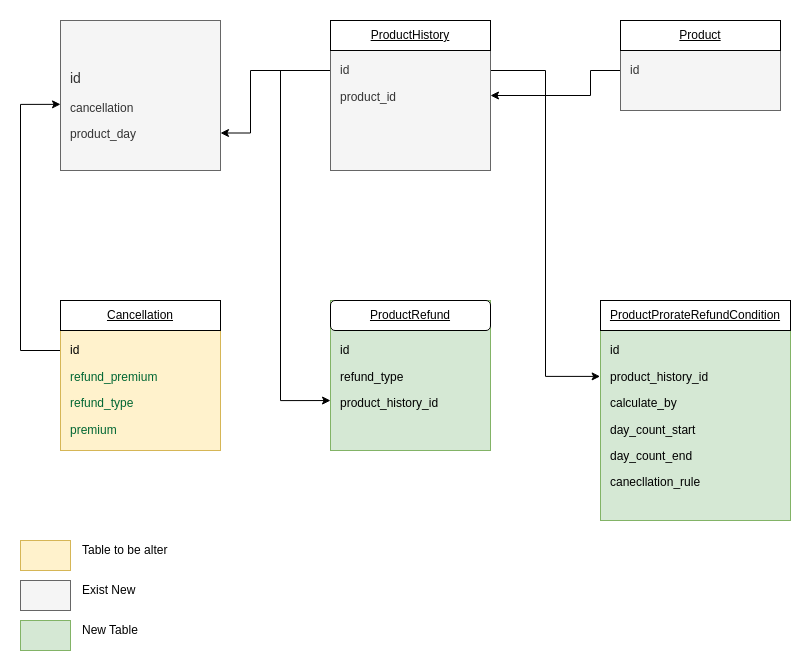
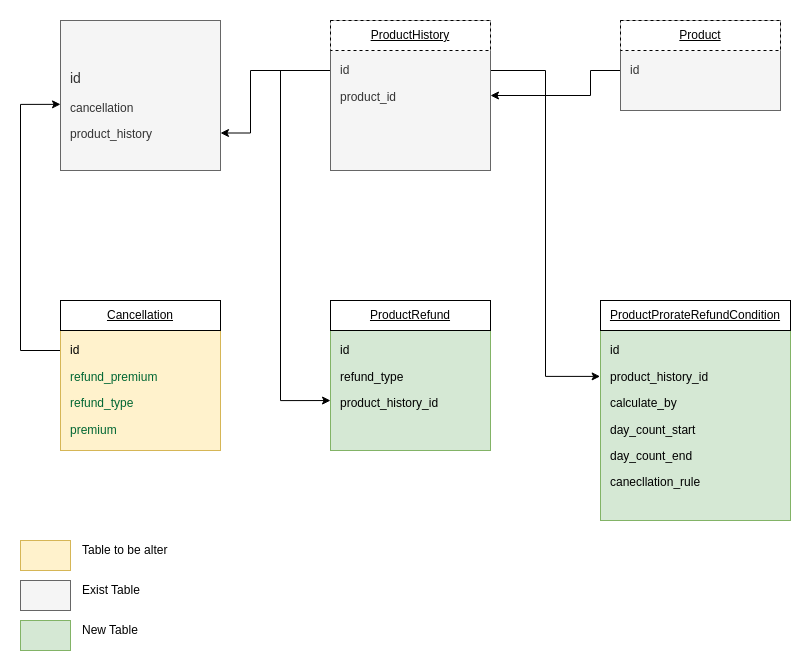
  <mxCell id="0" />
  <mxCell id="1" parent="0" />
- <mxCell id="2" value="&lt;p style=&quot;font-size: 14px&quot;&gt;&lt;br&gt;&lt;/p&gt;&lt;p style=&quot;font-size: 14px&quot;&gt;id&lt;/p&gt;&lt;p&gt;cancellation&lt;/p&gt;&lt;p&gt;product_day&lt;/p&gt;" style="rounded=0;whiteSpace=wrap;html=1;align=left;verticalAlign=top;spacingLeft=8;spacingTop=-2;fillColor=#f5f5f5;strokeColor=#666666;fontColor=#333333;" vertex="1" parent="1"><mxGeometry x="60" y="20" width="160" height="150" as="geometry" /></mxCell>
+ <mxCell id="2" value="&lt;p style=&quot;font-size: 14px&quot;&gt;&lt;br&gt;&lt;/p&gt;&lt;p style=&quot;font-size: 14px&quot;&gt;id&lt;/p&gt;&lt;p&gt;cancellation&lt;/p&gt;&lt;p&gt;product_history&lt;/p&gt;" style="rounded=0;whiteSpace=wrap;html=1;align=left;verticalAlign=top;spacingLeft=8;spacingTop=-2;fillColor=#f5f5f5;strokeColor=#666666;fontColor=#333333;" vertex="1" parent="1"><mxGeometry x="60" y="20" width="160" height="150" as="geometry" /></mxCell>
  <mxCell id="3" style="edgeStyle=orthogonalEdgeStyle;rounded=0;orthogonalLoop=1;jettySize=auto;html=1;entryX=1;entryY=0.75;entryDx=0;entryDy=0;" edge="1" parent="1" source="6" target="2"><mxGeometry relative="1" as="geometry"><Array as="points"><mxPoint x="250" y="70" /><mxPoint x="250" y="133" /></Array></mxGeometry></mxCell>
  <mxCell id="4" style="edgeStyle=orthogonalEdgeStyle;rounded=0;orthogonalLoop=1;jettySize=auto;html=1;entryX=0;entryY=0.667;entryDx=0;entryDy=0;entryPerimeter=0;" edge="1" parent="1" source="6" target="14"><mxGeometry relative="1" as="geometry"><Array as="points"><mxPoint x="280" y="70" /><mxPoint x="280" y="400" /></Array></mxGeometry></mxCell>
  <mxCell id="5" style="edgeStyle=orthogonalEdgeStyle;rounded=0;orthogonalLoop=1;jettySize=auto;html=1;entryX=-0.002;entryY=0.345;entryDx=0;entryDy=0;entryPerimeter=0;" edge="1" parent="1" source="6" target="16"><mxGeometry relative="1" as="geometry"><Array as="points"><mxPoint x="545" y="70" /><mxPoint x="545" y="376" /></Array></mxGeometry></mxCell>
  <mxCell id="6" value="&lt;p&gt;&lt;u&gt;&lt;span&gt;&lt;b&gt;ProductHistory&lt;/b&gt;&lt;/span&gt;&lt;/u&gt;&lt;/p&gt;&lt;p&gt;&lt;span&gt;id&lt;/span&gt;&lt;/p&gt;&lt;p&gt;&lt;span&gt;product_id&lt;/span&gt;&lt;/p&gt;" style="rounded=0;whiteSpace=wrap;html=1;align=left;verticalAlign=top;spacingLeft=8;spacingTop=-2;fillColor=#f5f5f5;strokeColor=#666666;fontColor=#333333;" vertex="1" parent="1"><mxGeometry x="330" y="20" width="160" height="150" as="geometry" /></mxCell>
  <mxCell id="7" style="edgeStyle=orthogonalEdgeStyle;rounded=0;orthogonalLoop=1;jettySize=auto;html=1;entryX=1;entryY=0.5;entryDx=0;entryDy=0;" edge="1" parent="1" source="8" target="6"><mxGeometry relative="1" as="geometry"><Array as="points"><mxPoint x="590" y="70" /><mxPoint x="590" y="95" /></Array></mxGeometry></mxCell>
  <mxCell id="8" value="&lt;p&gt;&lt;u&gt;&lt;span&gt;Product&lt;/span&gt;&lt;/u&gt;&lt;/p&gt;&lt;p&gt;&lt;span&gt;id&lt;/span&gt;&lt;/p&gt;" style="rounded=0;whiteSpace=wrap;html=1;align=left;verticalAlign=top;spacingLeft=8;spacingTop=-2;fillColor=#f5f5f5;strokeColor=#666666;fontColor=#333333;" vertex="1" parent="1"><mxGeometry x="620" y="20" width="160" height="90" as="geometry" /></mxCell>
- <mxCell id="9" value="&lt;p&gt;&lt;u&gt;&lt;span&gt;ProductHistory&lt;/span&gt;&lt;/u&gt;&lt;br&gt;&lt;/p&gt;" style="rounded=0;whiteSpace=wrap;html=1;align=center;" vertex="1" parent="1"><mxGeometry x="330" y="20" width="160" height="30" as="geometry" /></mxCell>
- <mxCell id="10" value="&lt;p&gt;&lt;u&gt;&lt;span&gt;Product&lt;/span&gt;&lt;/u&gt;&lt;br&gt;&lt;/p&gt;" style="rounded=0;whiteSpace=wrap;html=1;align=center;" vertex="1" parent="1"><mxGeometry x="620" y="20" width="160" height="30" as="geometry" /></mxCell>
+ <mxCell id="9" value="&lt;p&gt;&lt;u&gt;&lt;span&gt;ProductHistory&lt;/span&gt;&lt;/u&gt;&lt;br&gt;&lt;/p&gt;" style="rounded=0;whiteSpace=wrap;html=1;align=center;dashed=1;" vertex="1" parent="1"><mxGeometry x="330" y="20" width="160" height="30" as="geometry" /></mxCell>
+ <mxCell id="10" value="&lt;p&gt;&lt;u&gt;&lt;span&gt;Product&lt;/span&gt;&lt;/u&gt;&lt;br&gt;&lt;/p&gt;" style="rounded=0;whiteSpace=wrap;html=1;align=center;dashed=1;" vertex="1" parent="1"><mxGeometry x="620" y="20" width="160" height="30" as="geometry" /></mxCell>
  <mxCell id="11" style="edgeStyle=orthogonalEdgeStyle;rounded=0;orthogonalLoop=1;jettySize=auto;html=1;entryX=0;entryY=0.559;entryDx=0;entryDy=0;entryPerimeter=0;" edge="1" parent="1" source="12" target="2"><mxGeometry relative="1" as="geometry"><Array as="points"><mxPoint x="20" y="350" /><mxPoint x="20" y="104" /></Array></mxGeometry></mxCell>
  <mxCell id="12" value="&lt;p&gt;&lt;span&gt;&lt;br&gt;&lt;/span&gt;&lt;/p&gt;&lt;p&gt;&lt;span&gt;id&lt;/span&gt;&lt;/p&gt;&lt;p&gt;&lt;span&gt;&lt;font color=&quot;#006633&quot;&gt;refund_premium&lt;/font&gt;&lt;/span&gt;&lt;/p&gt;&lt;p&gt;&lt;span&gt;&lt;font color=&quot;#006633&quot;&gt;refund_type&lt;/font&gt;&lt;/span&gt;&lt;/p&gt;&lt;p&gt;&lt;span&gt;&lt;font color=&quot;#006633&quot;&gt;premium&lt;/font&gt;&lt;/span&gt;&lt;/p&gt;" style="rounded=0;whiteSpace=wrap;html=1;align=left;verticalAlign=top;spacingLeft=8;spacingTop=-2;fillColor=#fff2cc;strokeColor=#d6b656;" vertex="1" parent="1"><mxGeometry x="60" y="300" width="160" height="150" as="geometry" /></mxCell>
  <mxCell id="13" value="&lt;p&gt;&lt;u&gt;&lt;span&gt;Cancellation&lt;/span&gt;&lt;/u&gt;&lt;br&gt;&lt;/p&gt;" style="rounded=0;whiteSpace=wrap;html=1;align=center;" vertex="1" parent="1"><mxGeometry x="60" y="300" width="160" height="30" as="geometry" /></mxCell>
  <mxCell id="14" value="&lt;p&gt;&lt;span&gt;&lt;br&gt;&lt;/span&gt;&lt;/p&gt;&lt;p&gt;&lt;span&gt;id&lt;/span&gt;&lt;/p&gt;&lt;p&gt;&lt;span&gt;refund_type&lt;/span&gt;&lt;/p&gt;&lt;p&gt;&lt;span&gt;product_history_id&lt;/span&gt;&lt;/p&gt;" style="rounded=0;whiteSpace=wrap;html=1;align=left;verticalAlign=top;spacingLeft=8;spacingTop=-2;fillColor=#d5e8d4;strokeColor=#82b366;" vertex="1" parent="1"><mxGeometry x="330" y="300" width="160" height="150" as="geometry" /></mxCell>
- <mxCell id="15" value="&lt;p&gt;&lt;u&gt;&lt;span&gt;ProductRefund&lt;/span&gt;&lt;/u&gt;&lt;br&gt;&lt;/p&gt;" style="whiteSpace=wrap;html=1;align=center;rounded=1;" vertex="1" parent="1"><mxGeometry x="330" y="300" width="160" height="30" as="geometry" /></mxCell>
+ <mxCell id="15" value="&lt;p&gt;&lt;u&gt;&lt;span&gt;ProductRefund&lt;/span&gt;&lt;/u&gt;&lt;br&gt;&lt;/p&gt;" style="rounded=0;whiteSpace=wrap;html=1;align=center;" vertex="1" parent="1"><mxGeometry x="330" y="300" width="160" height="30" as="geometry" /></mxCell>
  <mxCell id="16" value="&lt;p&gt;&lt;span&gt;&lt;br&gt;&lt;/span&gt;&lt;/p&gt;&lt;p&gt;&lt;span&gt;id&lt;/span&gt;&lt;/p&gt;&lt;p&gt;&lt;span&gt;product_history_id&lt;/span&gt;&lt;/p&gt;&lt;p&gt;&lt;span&gt;calculate_by&lt;/span&gt;&lt;/p&gt;&lt;p&gt;&lt;span&gt;day_count_start&lt;/span&gt;&lt;/p&gt;&lt;p&gt;&lt;span&gt;day_count_end&lt;/span&gt;&lt;/p&gt;&lt;p&gt;&lt;span&gt;canecllation_rule&lt;/span&gt;&lt;/p&gt;" style="rounded=0;whiteSpace=wrap;html=1;align=left;verticalAlign=top;spacingLeft=8;spacingTop=-2;fillColor=#d5e8d4;strokeColor=#82b366;" vertex="1" parent="1"><mxGeometry x="600" y="300" width="190" height="220" as="geometry" /></mxCell>
  <mxCell id="17" value="&lt;p&gt;&lt;u&gt;&lt;span&gt;ProductProrateRefundCondition&lt;/span&gt;&lt;/u&gt;&lt;br&gt;&lt;/p&gt;" style="rounded=0;whiteSpace=wrap;html=1;align=center;" vertex="1" parent="1"><mxGeometry x="600" y="300" width="190" height="30" as="geometry" /></mxCell>
  <mxCell id="18" value="&lt;p&gt;&lt;br&gt;&lt;/p&gt;" style="rounded=0;whiteSpace=wrap;html=1;align=left;verticalAlign=top;spacingLeft=8;spacingTop=-2;fillColor=#fff2cc;strokeColor=#d6b656;" vertex="1" parent="1"><mxGeometry x="20" y="540" width="50" height="30" as="geometry" /></mxCell>
  <mxCell id="19" value="&lt;p&gt;&lt;br&gt;&lt;/p&gt;" style="rounded=0;whiteSpace=wrap;html=1;align=left;verticalAlign=top;spacingLeft=8;spacingTop=-2;fillColor=#f5f5f5;strokeColor=#666666;fontColor=#333333;" vertex="1" parent="1"><mxGeometry x="20" y="580" width="50" height="30" as="geometry" /></mxCell>
  <mxCell id="20" value="&lt;p&gt;&lt;br&gt;&lt;/p&gt;" style="rounded=0;whiteSpace=wrap;html=1;align=left;verticalAlign=top;spacingLeft=8;spacingTop=-2;fillColor=#d5e8d4;strokeColor=#82b366;" vertex="1" parent="1"><mxGeometry x="20" y="620" width="50" height="30" as="geometry" /></mxCell>
  <mxCell id="21" value="Table to be alter" style="text;html=1;resizable=0;points=[];autosize=1;align=left;verticalAlign=top;spacingTop=-4;" vertex="1" parent="1"><mxGeometry x="80" y="540" width="100" height="10" as="geometry" /></mxCell>
- <mxCell id="22" value="Exist New" style="text;html=1;resizable=0;points=[];autosize=1;align=left;verticalAlign=top;spacingTop=-4;" vertex="1" parent="1"><mxGeometry x="80" y="580" width="70" height="10" as="geometry" /></mxCell>
+ <mxCell id="22" value="Exist Table" style="text;html=1;resizable=0;points=[];autosize=1;align=left;verticalAlign=top;spacingTop=-4;" vertex="1" parent="1"><mxGeometry x="80" y="580" width="70" height="10" as="geometry" /></mxCell>
  <mxCell id="23" value="New Table" style="text;html=1;resizable=0;points=[];autosize=1;align=left;verticalAlign=top;spacingTop=-4;" vertex="1" parent="1"><mxGeometry x="80" y="620" width="70" height="10" as="geometry" /></mxCell>
